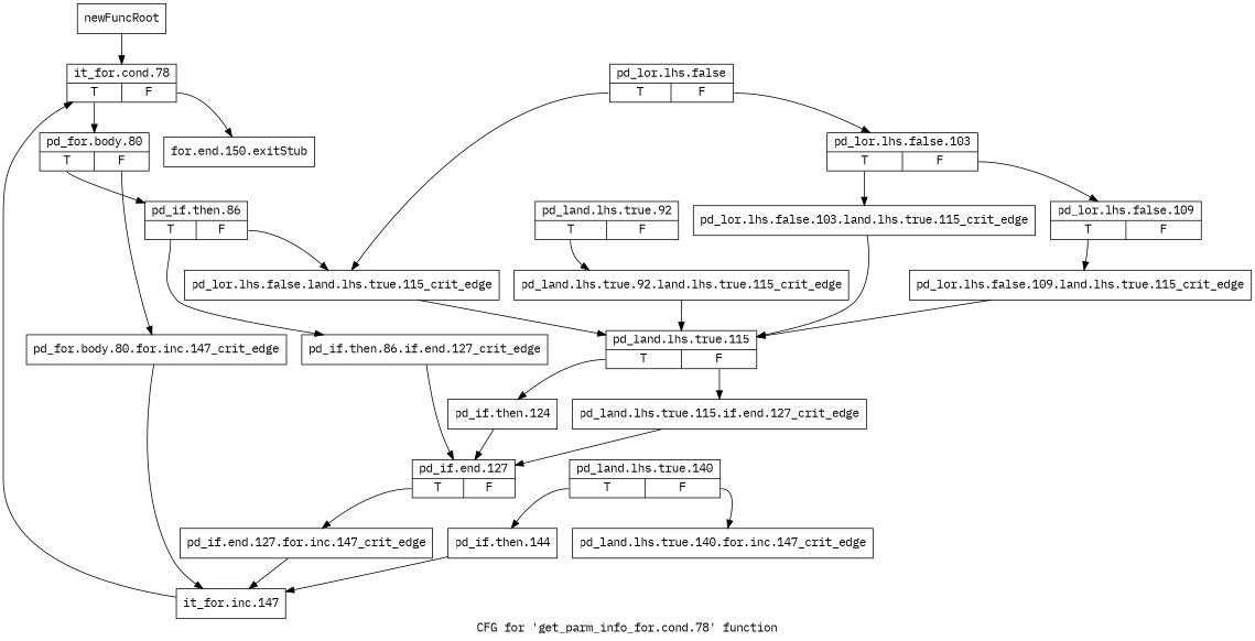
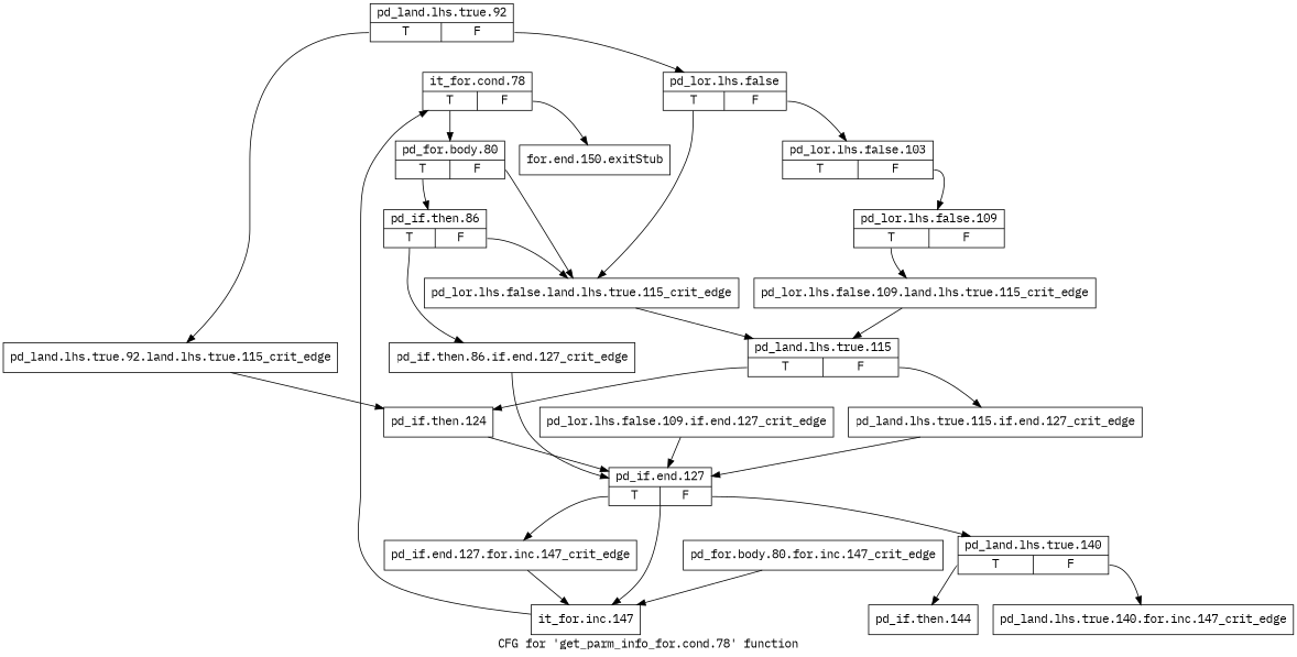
  digraph {
    fontname="IBM Plex Mono"
    label="CFG for 'get_parm_info_for.cond.78' function"
    node [fontname="IBM Plex Mono" shape=record]
    edge [fontname="IBM Plex Mono"]
-   n1 [label="{newFuncRoot}"]
    n2 [label="{it_for.cond.78|{<s0>T|<s1>F}}"]
    n3 [label="{for.end.150.exitStub}"]
    n4 [label="{pd_for.body.80|{<s0>T|<s1>F}}"]
    n5 [label="{pd_if.then.86|{<s0>T|<s1>F}}"]
    n6 [label="{pd_for.body.80.for.inc.147_crit_edge}"]
    n7 [label="{pd_if.then.86.if.end.127_crit_edge}"]
    n8 [label="{pd_lor.lhs.false.land.lhs.true.115_crit_edge}"]
    n9 [label="{it_for.inc.147}"]
    n10 [label="{pd_if.end.127|{<s0>T|<s1>F}}"]
    n11 [label="{pd_land.lhs.true.92|{<s0>T|<s1>F}}"]
    n12 [label="{pd_land.lhs.true.92.land.lhs.true.115_crit_edge}"]
    n13 [label="{pd_lor.lhs.false|{<s0>T|<s1>F}}"]
    n14 [label="{pd_if.end.127.for.inc.147_crit_edge}"]
    n15 [label="{pd_land.lhs.true.140|{<s0>T|<s1>F}}"]
    n16 [label="{pd_land.lhs.true.115|{<s0>T|<s1>F}}"]
    n17 [label="{pd_lor.lhs.false.103|{<s0>T|<s1>F}}"]
    n18 [label="{pd_if.then.124}"]
    n19 [label="{pd_land.lhs.true.115.if.end.127_crit_edge}"]
-   n20 [label="{pd_lor.lhs.false.103.land.lhs.true.115_crit_edge}"]
    n21 [label="{pd_lor.lhs.false.109|{<s0>T|<s1>F}}"]
    n22 [label="{pd_lor.lhs.false.109.land.lhs.true.115_crit_edge}"]
+   n23 [label="{pd_lor.lhs.false.109.if.end.127_crit_edge}"]
    n24 [label="{pd_if.then.144}"]
    n25 [label="{pd_land.lhs.true.140.for.inc.147_crit_edge}"]
-   n1 -> n2
    n2 -> n3 [tailport=s1]
    n2 -> n4 [tailport=s0]
    n4 -> n5 [tailport=s0]
-   n4 -> n6 [tailport=s1]
+   n4 -> n8 [tailport=s1]
    n5 -> n7 [tailport=s0]
    n5 -> n8 [tailport=s1]
    n6 -> n9
    n7 -> n10
    n8 -> n16
    n9 -> n2
    n10 -> n14 [tailport=s0]
+   n10 -> n15 [tailport=s1]
    n11 -> n12 [tailport=s0]
-   n12 -> n16
+   n11 -> n13 [tailport=s1]
+   n12 -> n18
    n13 -> n8 [tailport=s0]
    n13 -> n17 [tailport=s1]
    n14 -> n9
    n15 -> n24 [tailport=s0]
    n15 -> n25 [tailport=s1]
    n16 -> n18 [tailport=s0]
    n16 -> n19 [tailport=s1]
-   n17 -> n20 [tailport=s0]
    n17 -> n21 [tailport=s1]
    n18 -> n10
    n19 -> n10
-   n20 -> n16
    n21 -> n22 [tailport=s0]
    n22 -> n16
-   n24 -> n9
+   n23 -> n10
+   n10 -> n9
  }
